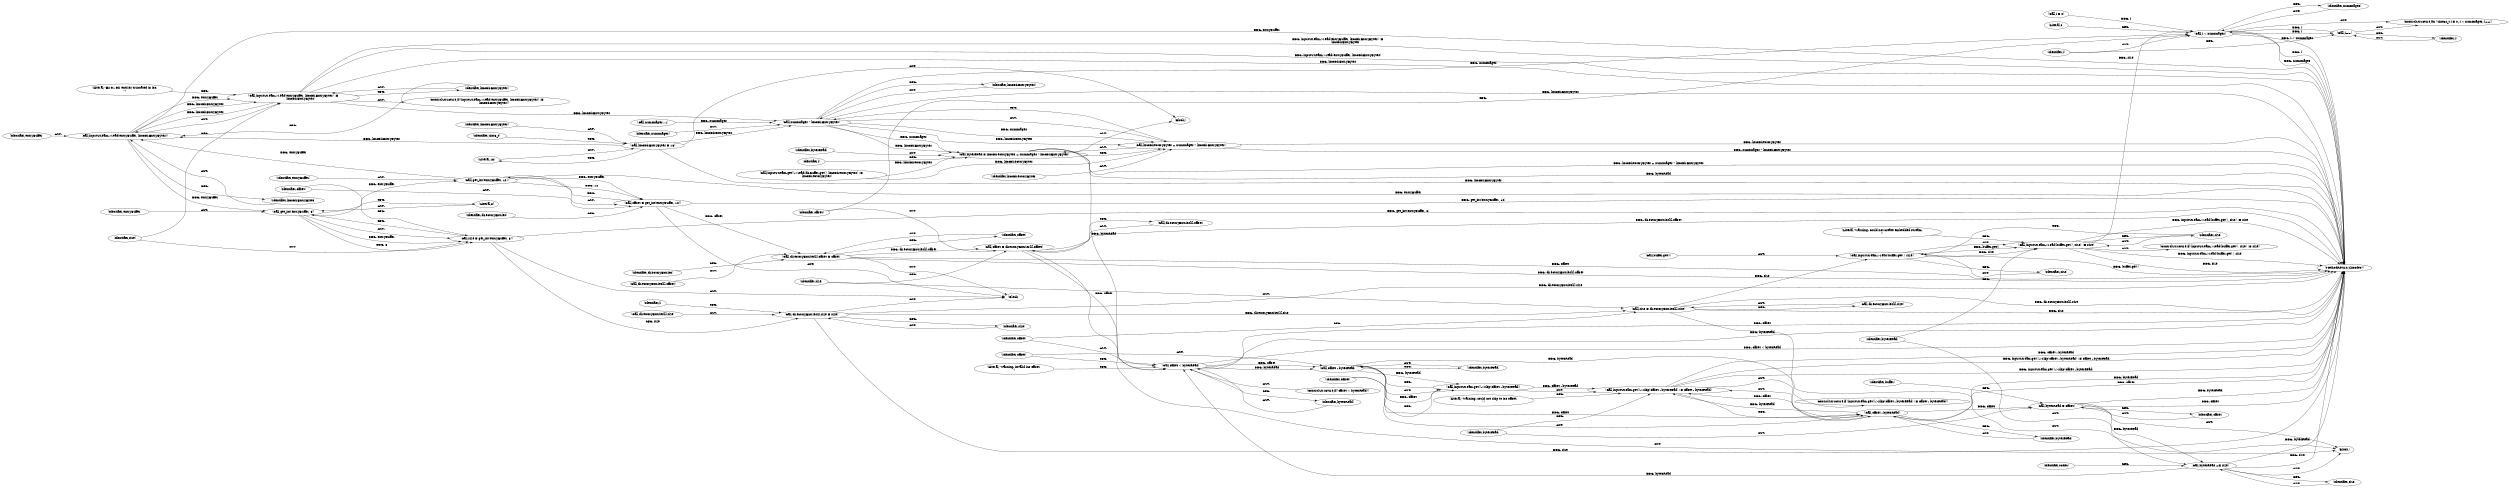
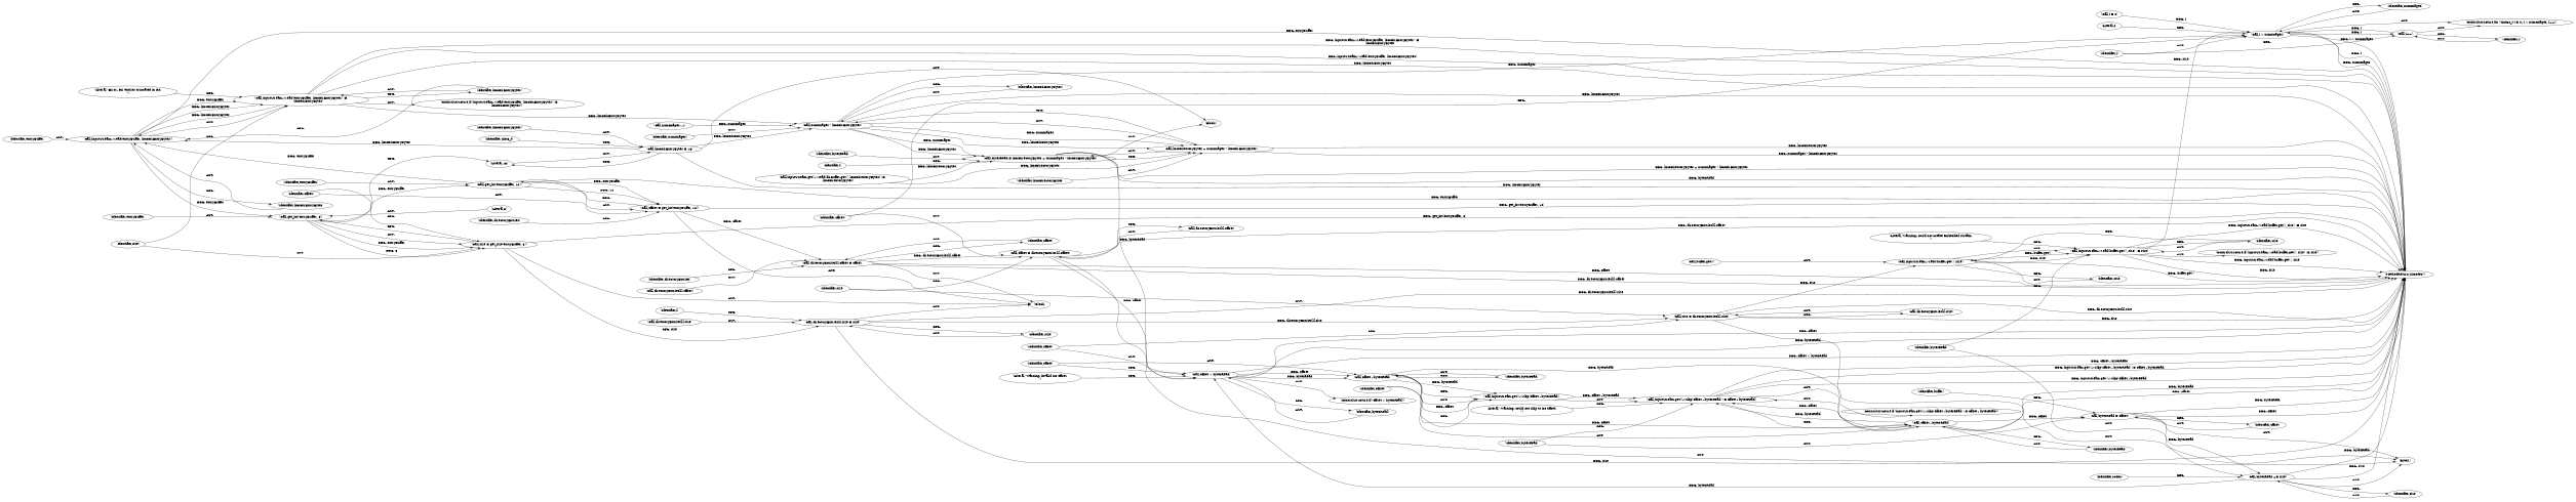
  digraph {
    rankdir=LR
    n1 [label="(Call,inputStream->read(entryBuffer, kIcoDirEntryBytes))"]
    n2 [label="(Call,get_int(entryBuffer, 8))"]
    n3 [label="(Call,inputStream->read(entryBuffer, kIcoDirEntryBytes) !=\n                kIcoDirEntryBytes)"]
    n4 [label="(MethodReturn,SkCodec*)"]
    n5 [label="(Identifier,kIcoDirEntryBytes)"]
    n6 [label="(Call,get_int(entryBuffer, 12))"]
-   n7 [label="(Call,size = get_int(entryBuffer, 8))"]
+   n7 [label="(Call,size = get_size(entryBuffer, 8))"]
    n8 [label="(Literal,8)"]
    n9 [label="(Call,numImages * kIcoDirEntryBytes)"]
    n10 [label="(Identifier,kIcoDirEntryBytes)"]
    n11 [label="(ControlStructure,if (inputStream->read(entryBuffer, kIcoDirEntryBytes) !=\n                kIcoDirEntryBytes))"]
    n12 [label="(Call,offset = get_int(entryBuffer, 12))"]
    n13 [label="(Block,)"]
    n14 [label="(Call,directoryEntries[i].offset = offset)"]
    n15 [label="(Call,directoryEntries[i].size = size)"]
    n16 [label="(Call,bytesRead = kIcoDirectoryBytes + numImages * kIcoDirEntryBytes)"]
    n17 [label="(Call,kIcoDirectoryBytes + numImages * kIcoDirEntryBytes)"]
    n18 [label="(Call,i < numImages)"]
    n19 [label="(Identifier,kIcoDirEntryBytes)"]
    n20 [label="(Call,kIcoDirEntryBytes = 16)"]
    n21 [label="(Literal,16)"]
    n22 [label="(Block,)"]
    n23 [label="(Call,size = directoryEntries[i].size)"]
    n24 [label="(Identifier,size)"]
    n25 [label="(Call,inputStream->read(buffer.get(), size))"]
    n26 [label="(Block,)"]
    n27 [label="(Call,directoryEntries[i].size)"]
    n28 [label="(Call,inputStream->read(buffer.get(), size) != size)"]
    n29 [label="(Identifier,size)"]
    n30 [label="(Identifier,size)"]
    n31 [label="(ControlStructure,if (inputStream->read(buffer.get(), size) != size))"]
    n32 [label="(Call,bytesRead += size)"]
    n33 [label="(Call,offset < bytesRead)"]
    n34 [label="(Identifier,size)"]
    n35 [label="(Call,offset - bytesRead)"]
    n36 [label="(ControlStructure,if (offset < bytesRead))"]
    n37 [label="(Identifier,bytesRead)"]
    n38 [label="(Call,inputStream.get()->skip(offset - bytesRead))"]
    n39 [label="(Call,offset - bytesRead)"]
    n40 [label="(Identifier,bytesRead)"]
    n41 [label="(Call,inputStream.get()->skip(offset - bytesRead) != offset - bytesRead)"]
    n42 [label="(Call,bytesRead = offset)"]
    n43 [label="(Identifier,bytesRead)"]
    n44 [label="(ControlStructure,if (inputStream.get()->skip(offset - bytesRead) != offset - bytesRead))"]
    n45 [label="(Identifier,offset)"]
    n46 [label="(Call,offset = directoryEntries[i].offset)"]
    n47 [label="(Identifier,offset)"]
    n48 [label="(Call,directoryEntries[i].offset)"]
    n49 [label="(Call,i++)"]
    n50 [label="(Identifier,numImages)"]
    n51 [label="(ControlStructure,for (uint32_t i = 0; i < numImages; i++))"]
    n52 [label="(Identifier,i)"]
    n53 [label="(Identifier,entryBuffer)"]
    n54 [label="(Call,numImages - 1)"]
    n55 [label="(Identifier,codec)"]
    n56 [label="(Identifier,entryBuffer)"]
    n57 [label="(Call,buffer.get())"]
    n58 [label="(Identifier,entryBuffer)"]
    n59 [label="(Call,directoryEntries[i].offset)"]
    n60 [label="(Identifier,i)"]
    n61 [label="(Literal,\"Warning: invalid ico offset.\n\")"]
    n62 [label="(Literal,\"Warning: could not create embedded stream.\n\")"]
    n63 [label="(Literal,\"Warning: could not skip to ico offset.\n\")"]
    n64 [label="(Identifier,i)"]
    n65 [label="(Identifier,bytesRead)"]
    n66 [label="(Identifier,bytesRead)"]
    n67 [label="(Identifier,offset)"]
    n68 [label="(Identifier,size)"]
    n69 [label="(Identifier,offset)"]
    n70 [label="(Call,i = 0)"]
    n71 [label="(Call,inputStream.get()->read(dirBuffer.get(), kIcoDirectoryBytes) !=\n            kIcoDirectoryBytes)"]
    n72 [label="(Identifier,offset)"]
    n73 [label="(Identifier,kIcoDirEntryBytes)"]
    n74 [label="(Identifier,kIcoDirectoryBytes)"]
    n75 [label="(Identifier,buffer)"]
    n76 [label="(Literal,0)"]
    n77 [label="(Identifier,offset)"]
    n78 [label="(Identifier,uint8_t)"]
    n79 [label="(Identifier,i)"]
    n80 [label="(Identifier,size)"]
    n81 [label="(Identifier,bytesRead)"]
    n82 [label="(Identifier,directoryEntries)"]
    n83 [label="(Identifier,numImages)"]
    n84 [label="(Call,directoryEntries[i].size)"]
    n85 [label="(Literal,\"Error: Dir entries truncated in ico.\n\")"]
    n86 [label="(Identifier,offset)"]
    n87 [label="(Identifier,directoryEntries)"]
    n1 -> n2 [label="DDG: entryBuffer"]
    n1 -> n3 [label="AST: "]
    n1 -> n3 [label="DDG: entryBuffer"]
    n1 -> n3 [label="DDG: kIcoDirEntryBytes"]
    n1 -> n4 [label="DDG: entryBuffer"]
    n1 -> n5 [label="CFG: "]
    n2 -> n6 [label="DDG: entryBuffer"]
    n2 -> n7 [label="AST: "]
    n2 -> n7 [label="DDG: entryBuffer"]
    n2 -> n7 [label="DDG: 8"]
-   n2 -> n8 [label="CFG: "]
+   n2 -> n21 [label="CFG: "]
    n3 -> n1 [label="DDG: kIcoDirEntryBytes"]
    n3 -> n4 [label="DDG: inputStream->read(entryBuffer, kIcoDirEntryBytes)"]
    n3 -> n4 [label="DDG: kIcoDirEntryBytes"]
    n3 -> n4 [label="DDG: inputStream->read(entryBuffer, kIcoDirEntryBytes) !=\n                kIcoDirEntryBytes"]
    n3 -> n9 [label="DDG: kIcoDirEntryBytes"]
    n3 -> n10 [label="CFG: "]
    n3 -> n11 [label="AST: "]
    n5 -> n1 [label="AST: "]
    n6 -> n1 [label="DDG: entryBuffer"]
    n6 -> n4 [label="DDG: entryBuffer"]
    n6 -> n12 [label="AST: "]
    n6 -> n12 [label="DDG: entryBuffer"]
    n6 -> n12 [label="DDG: 12"]
    n7 -> n2 [label="CFG: "]
    n7 -> n4 [label="DDG: get_int(entryBuffer, 8)"]
    n7 -> n13 [label="AST: "]
    n7 -> n15 [label="CFG: size"]
    n8 -> n2 [label="AST: "]
    n9 -> n4 [label="DDG: kIcoDirEntryBytes"]
    n9 -> n16 [label="DDG: numImages"]
    n9 -> n16 [label="DDG: kIcoDirEntryBytes"]
    n9 -> n17 [label="AST: "]
    n9 -> n17 [label="DDG: numImages"]
    n9 -> n17 [label="DDG: kIcoDirEntryBytes"]
    n9 -> n18 [label="DDG: numImages"]
    n9 -> n19 [label="CFG: "]
    n10 -> n1 [label="CFG: "]
    n10 -> n3 [label="AST: "]
    n12 -> n4 [label="DDG: get_int(entryBuffer, 12)"]
    n12 -> n6 [label="DDG: "]
    n12 -> n13 [label="AST: "]
    n12 -> n14 [label="DDG: offset"]
    n14 -> n4 [label="DDG: offset"]
    n14 -> n4 [label="DDG: directoryEntries[i].offset"]
    n14 -> n13 [label="AST: "]
    n14 -> n46 [label="DDG: directoryEntries[i].offset"]
    n14 -> n47 [label="CFG: "]
    n15 -> n4 [label="DDG: size"]
    n15 -> n4 [label="DDG: directoryEntries[i].size"]
    n15 -> n13 [label="AST: "]
    n15 -> n23 [label="DDG: directoryEntries[i].size"]
    n15 -> n24 [label="CFG: "]
    n16 -> n4 [label="DDG: kIcoDirectoryBytes + numImages * kIcoDirEntryBytes"]
    n16 -> n4 [label="DDG: bytesRead"]
    n16 -> n17 [label="CFG: "]
    n16 -> n22 [label="AST: "]
    n16 -> n33 [label="DDG: bytesRead"]
    n17 -> n4 [label="DDG: numImages * kIcoDirEntryBytes"]
    n17 -> n4 [label="DDG: kIcoDirectoryBytes"]
    n17 -> n9 [label="CFG: "]
    n17 -> n16 [label="AST: "]
    n18 -> n4 [label="DDG: i"]
    n18 -> n4 [label="DDG: numImages"]
    n18 -> n4 [label="DDG: i < numImages"]
    n18 -> n49 [label="DDG: i"]
    n18 -> n50 [label="CFG: "]
    n18 -> n51 [label="AST: "]
    n19 -> n9 [label="AST: "]
    n20 -> n1 [label="DDG: kIcoDirEntryBytes"]
    n20 -> n4 [label="DDG: kIcoDirEntryBytes"]
    n20 -> n9 [label="DDG: kIcoDirEntryBytes"]
    n20 -> n21 [label="CFG: "]
    n20 -> n22 [label="AST: "]
    n21 -> n20 [label="AST: "]
    n23 -> n4 [label="DDG: directoryEntries[i].size"]
    n23 -> n4 [label="DDG: size"]
    n23 -> n25 [label="DDG: size"]
    n23 -> n26 [label="AST: "]
    n23 -> n27 [label="CFG: "]
    n24 -> n15 [label="AST: "]
    n25 -> n4 [label="DDG: buffer.get()"]
    n25 -> n28 [label="AST: "]
    n25 -> n28 [label="DDG: buffer.get()"]
    n25 -> n28 [label="DDG: size"]
    n25 -> n29 [label="CFG: "]
    n27 -> n23 [label="AST: "]
    n28 -> n4 [label="DDG: size"]
    n28 -> n4 [label="DDG: inputStream->read(buffer.get(), size) != size"]
    n28 -> n4 [label="DDG: inputStream->read(buffer.get(), size)"]
    n28 -> n18 [label="DDG: size"]
    n28 -> n30 [label="CFG: "]
    n28 -> n31 [label="AST: "]
    n29 -> n25 [label="AST: "]
    n30 -> n25 [label="CFG: "]
    n30 -> n28 [label="AST: "]
    n32 -> n4 [label="DDG: size"]
    n32 -> n4 [label="DDG: bytesRead"]
    n32 -> n26 [label="AST: "]
    n32 -> n33 [label="DDG: bytesRead"]
    n32 -> n34 [label="CFG: "]
    n33 -> n4 [label="DDG: offset < bytesRead"]
    n33 -> n4 [label="DDG: offset"]
    n33 -> n4 [label="DDG: bytesRead"]
    n33 -> n35 [label="DDG: offset"]
    n33 -> n35 [label="DDG: bytesRead"]
-   n36 -> n33 [label="AST: "]
+   n33 -> n36 [label="AST: "]
    n33 -> n37 [label="CFG: "]
    n34 -> n32 [label="AST: "]
    n35 -> n38 [label="AST: "]
    n35 -> n38 [label="DDG: offset"]
    n35 -> n38 [label="DDG: bytesRead"]
    n35 -> n39 [label="DDG: offset"]
    n35 -> n39 [label="DDG: bytesRead"]
    n35 -> n40 [label="CFG: "]
    n37 -> n33 [label="AST: "]
    n38 -> n35 [label="CFG: "]
    n38 -> n41 [label="AST: "]
    n38 -> n41 [label="DDG: offset - bytesRead"]
    n39 -> n4 [label="DDG: bytesRead"]
    n39 -> n4 [label="DDG: offset"]
    n39 -> n41 [label="AST: "]
    n39 -> n41 [label="DDG: offset"]
    n39 -> n41 [label="DDG: bytesRead"]
    n39 -> n42 [label="DDG: offset"]
    n39 -> n43 [label="CFG: "]
    n40 -> n35 [label="AST: "]
    n41 -> n4 [label="DDG: inputStream.get()->skip(offset - bytesRead)"]
    n41 -> n4 [label="DDG: offset - bytesRead"]
    n41 -> n4 [label="DDG: inputStream.get()->skip(offset - bytesRead) != offset - bytesRead"]
    n41 -> n39 [label="CFG: "]
    n41 -> n44 [label="AST: "]
    n42 -> n4 [label="DDG: bytesRead"]
    n42 -> n4 [label="DDG: offset"]
    n42 -> n26 [label="AST: "]
    n42 -> n32 [label="DDG: bytesRead"]
    n42 -> n45 [label="CFG: "]
    n43 -> n39 [label="AST: "]
    n45 -> n42 [label="AST: "]
    n46 -> n4 [label="DDG: directoryEntries[i].offset"]
    n46 -> n26 [label="AST: "]
    n46 -> n33 [label="DDG: offset"]
    n46 -> n48 [label="CFG: "]
    n47 -> n14 [label="AST: "]
    n48 -> n46 [label="AST: "]
    n49 -> n18 [label="DDG: i"]
    n49 -> n51 [label="AST: "]
    n49 -> n52 [label="CFG: "]
    n50 -> n18 [label="AST: "]
    n52 -> n49 [label="AST: "]
    n53 -> n1 [label="AST: "]
    n54 -> n9 [label="DDG: numImages"]
    n55 -> n32 [label="CFG: "]
    n56 -> n6 [label="AST: "]
    n57 -> n25 [label="AST: "]
    n58 -> n2 [label="AST: "]
    n59 -> n14 [label="AST: "]
    n60 -> n16 [label="CFG: "]
    n61 -> n33 [label="CFG: "]
    n62 -> n28 [label="CFG: "]
    n63 -> n41 [label="CFG: "]
    n64 -> n15 [label="CFG: "]
    n65 -> n16 [label="AST: "]
    n66 -> n28 [label="CFG: "]
    n66 -> n32 [label="AST: "]
    n67 -> n33 [label="CFG: "]
    n67 -> n35 [label="AST: "]
    n68 -> n3 [label="CFG: "]
    n68 -> n7 [label="AST: "]
    n69 -> n38 [label="CFG: "]
    n69 -> n39 [label="AST: "]
    n70 -> n18 [label="DDG: i"]
    n71 -> n16 [label="DDG: kIcoDirectoryBytes"]
    n71 -> n17 [label="DDG: kIcoDirectoryBytes"]
    n72 -> n23 [label="CFG: "]
    n72 -> n33 [label="AST: "]
    n73 -> n20 [label="AST: "]
    n74 -> n17 [label="AST: "]
    n75 -> n42 [label="CFG: "]
    n76 -> n18 [label="CFG: "]
    n77 -> n7 [label="CFG: "]
    n77 -> n12 [label="AST: "]
    n78 -> n20 [label="CFG: "]
    n79 -> n18 [label="AST: "]
    n79 -> n49 [label="CFG: "]
    n80 -> n23 [label="AST: "]
    n80 -> n46 [label="CFG: "]
    n81 -> n41 [label="CFG: "]
    n81 -> n42 [label="AST: "]
    n82 -> n14 [label="CFG: "]
    n83 -> n9 [label="AST: "]
    n84 -> n15 [label="AST: "]
    n85 -> n3 [label="CFG: "]
    n86 -> n18 [label="CFG: "]
    n86 -> n46 [label="AST: "]
    n87 -> n12 [label="CFG: "]
  }
